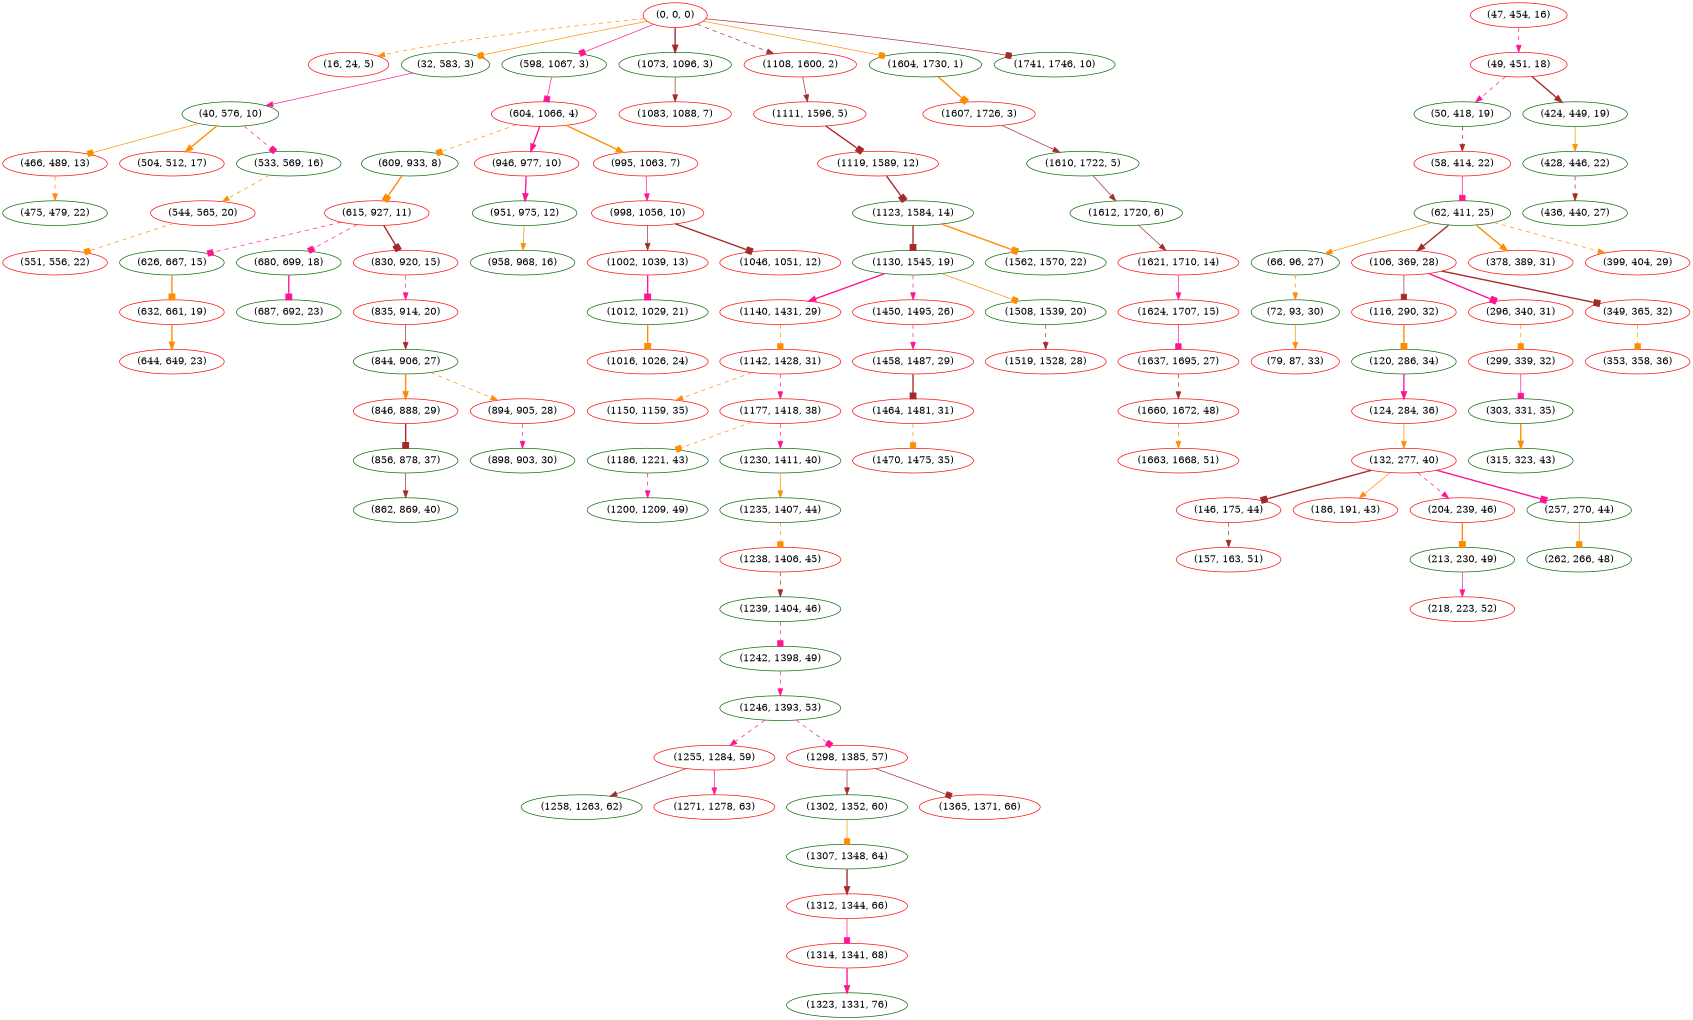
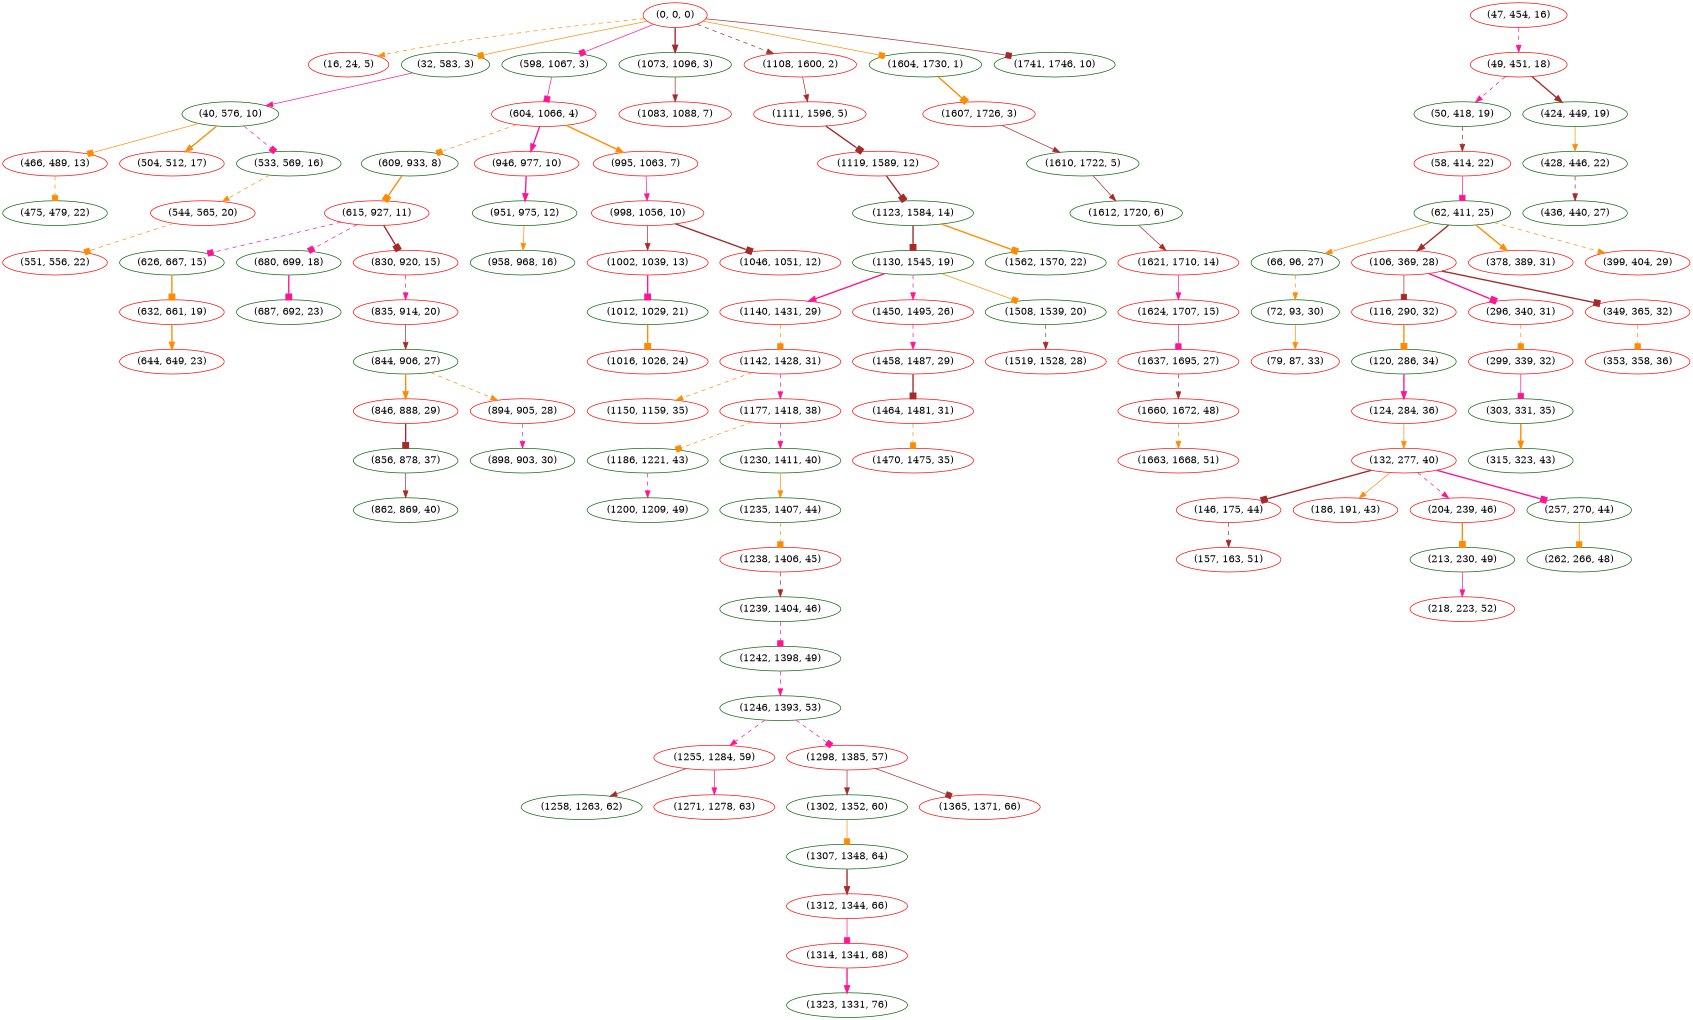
  digraph {
    node [color=red]
    edge [arrowhead=normal color=darkorange style=dashed]
    "(0, 0, 0)"
    "(16, 24, 5)"
    "(32, 583, 3)" [color=darkgreen]
    "(598, 1067, 3)" [color=darkgreen]
    "(1073, 1096, 3)" [color=darkgreen]
    "(1108, 1600, 2)"
    "(1604, 1730, 1)" [color=darkgreen]
    "(1741, 1746, 10)" [color=darkgreen]
    "(40, 576, 10)" [color=darkgreen]
    "(604, 1066, 4)"
    "(1083, 1088, 7)"
    "(1111, 1596, 5)"
    "(1607, 1726, 3)"
    "(466, 489, 13)"
    "(504, 512, 17)"
    "(533, 569, 16)" [color=darkgreen]
    "(47, 454, 16)"
    "(49, 451, 18)"
    "(475, 479, 22)" [color=darkgreen]
    "(544, 565, 20)"
    "(50, 418, 19)" [color=darkgreen]
    "(424, 449, 19)" [color=darkgreen]
    "(58, 414, 22)"
    "(428, 446, 22)" [color=darkgreen]
    "(62, 411, 25)" [color=darkgreen]
    "(66, 96, 27)" [color=darkgreen]
    "(106, 369, 28)"
    "(378, 389, 31)"
    "(399, 404, 29)"
    "(72, 93, 30)" [color=darkgreen]
    "(116, 290, 32)"
    "(296, 340, 31)"
    "(349, 365, 32)"
    "(79, 87, 33)"
    "(120, 286, 34)" [color=darkgreen]
    "(299, 339, 32)"
    "(353, 358, 36)"
    "(124, 284, 36)"
    "(132, 277, 40)"
    "(146, 175, 44)"
    "(186, 191, 43)"
    "(204, 239, 46)"
    "(257, 270, 44)" [color=darkgreen]
    "(157, 163, 51)"
    "(213, 230, 49)" [color=darkgreen]
    "(262, 266, 48)" [color=darkgreen]
    "(218, 223, 52)"
    "(303, 331, 35)" [color=darkgreen]
    "(315, 323, 43)" [color=darkgreen]
    "(436, 440, 27)" [color=darkgreen]
    "(551, 556, 22)"
    "(609, 933, 8)" [color=darkgreen]
    "(946, 977, 10)"
    "(995, 1063, 7)"
    "(615, 927, 11)"
    "(951, 975, 12)" [color=darkgreen]
    "(998, 1056, 10)"
    "(626, 667, 15)" [color=darkgreen]
    "(680, 699, 18)" [color=darkgreen]
    "(830, 920, 15)"
    "(632, 661, 19)"
    "(687, 692, 23)" [color=darkgreen]
    "(835, 914, 20)"
    "(644, 649, 23)"
    "(844, 906, 27)" [color=darkgreen]
    "(846, 888, 29)"
    "(894, 905, 28)"
    "(856, 878, 37)" [color=darkgreen]
    "(898, 903, 30)" [color=darkgreen]
    "(862, 869, 40)" [color=darkgreen]
    "(958, 968, 16)" [color=darkgreen]
    "(1002, 1039, 13)"
    "(1046, 1051, 12)"
    "(1012, 1029, 21)" [color=darkgreen]
    "(1016, 1026, 24)"
    "(1119, 1589, 12)"
    "(1123, 1584, 14)" [color=darkgreen]
    "(1130, 1545, 19)" [color=darkgreen]
    "(1562, 1570, 22)" [color=darkgreen]
    "(1140, 1431, 29)"
    "(1450, 1495, 26)"
    "(1508, 1539, 20)" [color=darkgreen]
    "(1142, 1428, 31)"
    "(1458, 1487, 29)"
    "(1519, 1528, 28)"
    "(1150, 1159, 35)"
    "(1177, 1418, 38)"
    "(1186, 1221, 43)" [color=darkgreen]
    "(1230, 1411, 40)" [color=darkgreen]
    "(1200, 1209, 49)" [color=darkgreen]
    "(1235, 1407, 44)" [color=darkgreen]
    "(1238, 1406, 45)"
    "(1239, 1404, 46)" [color=darkgreen]
    "(1242, 1398, 49)" [color=darkgreen]
    "(1246, 1393, 53)" [color=darkgreen]
    "(1255, 1284, 59)"
    "(1298, 1385, 57)"
    "(1258, 1263, 62)" [color=darkgreen]
    "(1271, 1278, 63)"
    "(1302, 1352, 60)" [color=darkgreen]
    "(1365, 1371, 66)"
    "(1307, 1348, 64)" [color=darkgreen]
    "(1312, 1344, 66)"
    "(1314, 1341, 68)"
    "(1323, 1331, 76)" [color=darkgreen]
    "(1464, 1481, 31)"
    "(1470, 1475, 35)"
    "(1610, 1722, 5)" [color=darkgreen]
    "(1612, 1720, 6)" [color=darkgreen]
    "(1621, 1710, 14)"
    "(1624, 1707, 15)"
    "(1637, 1695, 27)"
    "(1660, 1672, 48)"
    "(1663, 1668, 51)"
    "(0, 0, 0)" -> "(16, 24, 5)"
    "(0, 0, 0)" -> "(32, 583, 3)" [arrowhead=box style=solid]
    "(0, 0, 0)" -> "(598, 1067, 3)" [arrowhead=box color=deeppink style=solid]
    "(0, 0, 0)" -> "(1073, 1096, 3)" [color=brown style=bold]
    "(0, 0, 0)" -> "(1108, 1600, 2)" [color=brown]
    "(0, 0, 0)" -> "(1604, 1730, 1)" [arrowhead=box style=solid]
    "(0, 0, 0)" -> "(1741, 1746, 10)" [arrowhead=box color=brown style=solid]
    "(32, 583, 3)" -> "(40, 576, 10)" [color=deeppink style=solid]
    "(598, 1067, 3)" -> "(604, 1066, 4)" [arrowhead=box color=deeppink style=solid]
    "(1073, 1096, 3)" -> "(1083, 1088, 7)" [color=brown style=solid]
    "(1108, 1600, 2)" -> "(1111, 1596, 5)" [color=brown style=solid]
    "(1604, 1730, 1)" -> "(1607, 1726, 3)" [arrowhead=box style=bold]
    "(40, 576, 10)" -> "(466, 489, 13)" [arrowhead=box style=solid]
    "(40, 576, 10)" -> "(504, 512, 17)" [style=bold]
    "(40, 576, 10)" -> "(533, 569, 16)" [arrowhead=box color=deeppink]
    "(604, 1066, 4)" -> "(609, 933, 8)" [arrowhead=box]
    "(604, 1066, 4)" -> "(946, 977, 10)" [color=deeppink style=bold]
    "(604, 1066, 4)" -> "(995, 1063, 7)" [style=bold]
    "(1111, 1596, 5)" -> "(1119, 1589, 12)" [arrowhead=box color=brown style=bold]
    "(1607, 1726, 3)" -> "(1610, 1722, 5)" [color=brown style=solid]
-   "(466, 489, 13)" -> "(475, 479, 22)"
+   "(466, 489, 13)" -> "(475, 479, 22)" [arrowhead=box]
    "(533, 569, 16)" -> "(544, 565, 20)"
    "(47, 454, 16)" -> "(49, 451, 18)" [color=deeppink]
    "(49, 451, 18)" -> "(50, 418, 19)" [color=deeppink]
    "(49, 451, 18)" -> "(424, 449, 19)" [color=brown style=bold]
    "(544, 565, 20)" -> "(551, 556, 22)" [arrowhead=box]
    "(50, 418, 19)" -> "(58, 414, 22)" [color=brown]
    "(424, 449, 19)" -> "(428, 446, 22)" [style=solid]
    "(58, 414, 22)" -> "(62, 411, 25)" [arrowhead=box color=deeppink style=solid]
    "(428, 446, 22)" -> "(436, 440, 27)" [color=brown]
    "(62, 411, 25)" -> "(66, 96, 27)" [style=solid]
    "(62, 411, 25)" -> "(106, 369, 28)" [color=brown style=bold]
    "(62, 411, 25)" -> "(378, 389, 31)" [style=bold]
    "(62, 411, 25)" -> "(399, 404, 29)"
    "(66, 96, 27)" -> "(72, 93, 30)"
    "(106, 369, 28)" -> "(116, 290, 32)" [arrowhead=box color=brown style=solid]
    "(106, 369, 28)" -> "(296, 340, 31)" [arrowhead=box color=deeppink style=bold]
    "(106, 369, 28)" -> "(349, 365, 32)" [arrowhead=box color=brown style=bold]
    "(72, 93, 30)" -> "(79, 87, 33)" [style=solid]
    "(116, 290, 32)" -> "(120, 286, 34)" [arrowhead=box style=bold]
    "(296, 340, 31)" -> "(299, 339, 32)" [arrowhead=box]
    "(349, 365, 32)" -> "(353, 358, 36)" [arrowhead=box]
    "(120, 286, 34)" -> "(124, 284, 36)" [color=deeppink style=bold]
    "(299, 339, 32)" -> "(303, 331, 35)" [arrowhead=box color=deeppink style=solid]
    "(124, 284, 36)" -> "(132, 277, 40)" [style=solid]
    "(132, 277, 40)" -> "(146, 175, 44)" [arrowhead=box color=brown style=bold]
    "(132, 277, 40)" -> "(186, 191, 43)" [style=solid]
    "(132, 277, 40)" -> "(204, 239, 46)" [color=deeppink]
    "(132, 277, 40)" -> "(257, 270, 44)" [arrowhead=box color=deeppink style=bold]
    "(146, 175, 44)" -> "(157, 163, 51)" [color=brown]
    "(204, 239, 46)" -> "(213, 230, 49)" [arrowhead=box style=bold]
    "(257, 270, 44)" -> "(262, 266, 48)" [arrowhead=box style=solid]
    "(213, 230, 49)" -> "(218, 223, 52)" [color=deeppink style=solid]
    "(303, 331, 35)" -> "(315, 323, 43)" [style=bold]
    "(609, 933, 8)" -> "(615, 927, 11)" [arrowhead=box style=bold]
    "(946, 977, 10)" -> "(951, 975, 12)" [color=deeppink style=bold]
    "(995, 1063, 7)" -> "(998, 1056, 10)" [color=deeppink style=solid]
    "(615, 927, 11)" -> "(626, 667, 15)" [arrowhead=box color=deeppink]
    "(615, 927, 11)" -> "(680, 699, 18)" [arrowhead=box color=deeppink]
    "(615, 927, 11)" -> "(830, 920, 15)" [arrowhead=box color=brown style=bold]
    "(951, 975, 12)" -> "(958, 968, 16)" [style=solid]
    "(998, 1056, 10)" -> "(1002, 1039, 13)" [color=brown style=solid]
    "(998, 1056, 10)" -> "(1046, 1051, 12)" [arrowhead=box color=brown style=bold]
    "(626, 667, 15)" -> "(632, 661, 19)" [arrowhead=box style=bold]
    "(680, 699, 18)" -> "(687, 692, 23)" [arrowhead=box color=deeppink style=bold]
    "(830, 920, 15)" -> "(835, 914, 20)" [color=deeppink]
    "(632, 661, 19)" -> "(644, 649, 23)" [style=bold]
    "(835, 914, 20)" -> "(844, 906, 27)" [color=brown style=solid]
    "(844, 906, 27)" -> "(846, 888, 29)" [style=bold]
    "(844, 906, 27)" -> "(894, 905, 28)"
    "(846, 888, 29)" -> "(856, 878, 37)" [arrowhead=box color=brown style=bold]
    "(894, 905, 28)" -> "(898, 903, 30)" [color=deeppink]
    "(856, 878, 37)" -> "(862, 869, 40)" [color=brown style=solid]
    "(1002, 1039, 13)" -> "(1012, 1029, 21)" [arrowhead=box color=deeppink style=bold]
    "(1012, 1029, 21)" -> "(1016, 1026, 24)" [arrowhead=box style=bold]
    "(1119, 1589, 12)" -> "(1123, 1584, 14)" [arrowhead=box color=brown style=bold]
    "(1123, 1584, 14)" -> "(1130, 1545, 19)" [arrowhead=box color=brown style=bold]
    "(1123, 1584, 14)" -> "(1562, 1570, 22)" [arrowhead=box style=bold]
    "(1130, 1545, 19)" -> "(1140, 1431, 29)" [color=deeppink style=bold]
    "(1130, 1545, 19)" -> "(1450, 1495, 26)" [color=deeppink]
    "(1130, 1545, 19)" -> "(1508, 1539, 20)" [arrowhead=box style=solid]
    "(1140, 1431, 29)" -> "(1142, 1428, 31)" [arrowhead=box]
    "(1450, 1495, 26)" -> "(1458, 1487, 29)" [color=deeppink]
    "(1508, 1539, 20)" -> "(1519, 1528, 28)" [color=brown]
    "(1142, 1428, 31)" -> "(1150, 1159, 35)"
    "(1142, 1428, 31)" -> "(1177, 1418, 38)" [color=deeppink]
    "(1458, 1487, 29)" -> "(1464, 1481, 31)" [arrowhead=box color=brown style=bold]
    "(1177, 1418, 38)" -> "(1186, 1221, 43)" [arrowhead=box]
    "(1177, 1418, 38)" -> "(1230, 1411, 40)" [color=deeppink]
    "(1186, 1221, 43)" -> "(1200, 1209, 49)" [color=deeppink]
    "(1230, 1411, 40)" -> "(1235, 1407, 44)" [style=solid]
    "(1235, 1407, 44)" -> "(1238, 1406, 45)" [arrowhead=box]
    "(1238, 1406, 45)" -> "(1239, 1404, 46)" [color=brown]
    "(1239, 1404, 46)" -> "(1242, 1398, 49)" [arrowhead=box color=deeppink]
    "(1242, 1398, 49)" -> "(1246, 1393, 53)" [color=deeppink]
    "(1246, 1393, 53)" -> "(1255, 1284, 59)" [color=deeppink]
    "(1246, 1393, 53)" -> "(1298, 1385, 57)" [arrowhead=box color=deeppink]
    "(1255, 1284, 59)" -> "(1258, 1263, 62)" [color=brown style=solid]
    "(1255, 1284, 59)" -> "(1271, 1278, 63)" [color=deeppink style=solid]
    "(1298, 1385, 57)" -> "(1302, 1352, 60)" [color=brown style=solid]
    "(1298, 1385, 57)" -> "(1365, 1371, 66)" [arrowhead=box color=brown style=solid]
    "(1302, 1352, 60)" -> "(1307, 1348, 64)" [arrowhead=box style=solid]
    "(1307, 1348, 64)" -> "(1312, 1344, 66)" [color=brown style=bold]
    "(1312, 1344, 66)" -> "(1314, 1341, 68)" [arrowhead=box color=deeppink style=solid]
    "(1314, 1341, 68)" -> "(1323, 1331, 76)" [color=deeppink style=bold]
    "(1464, 1481, 31)" -> "(1470, 1475, 35)" [arrowhead=box]
    "(1610, 1722, 5)" -> "(1612, 1720, 6)" [color=brown style=solid]
    "(1612, 1720, 6)" -> "(1621, 1710, 14)" [color=brown style=solid]
    "(1621, 1710, 14)" -> "(1624, 1707, 15)" [color=deeppink style=solid]
    "(1624, 1707, 15)" -> "(1637, 1695, 27)" [arrowhead=box color=deeppink style=solid]
    "(1637, 1695, 27)" -> "(1660, 1672, 48)" [color=brown]
    "(1660, 1672, 48)" -> "(1663, 1668, 51)"
  }
